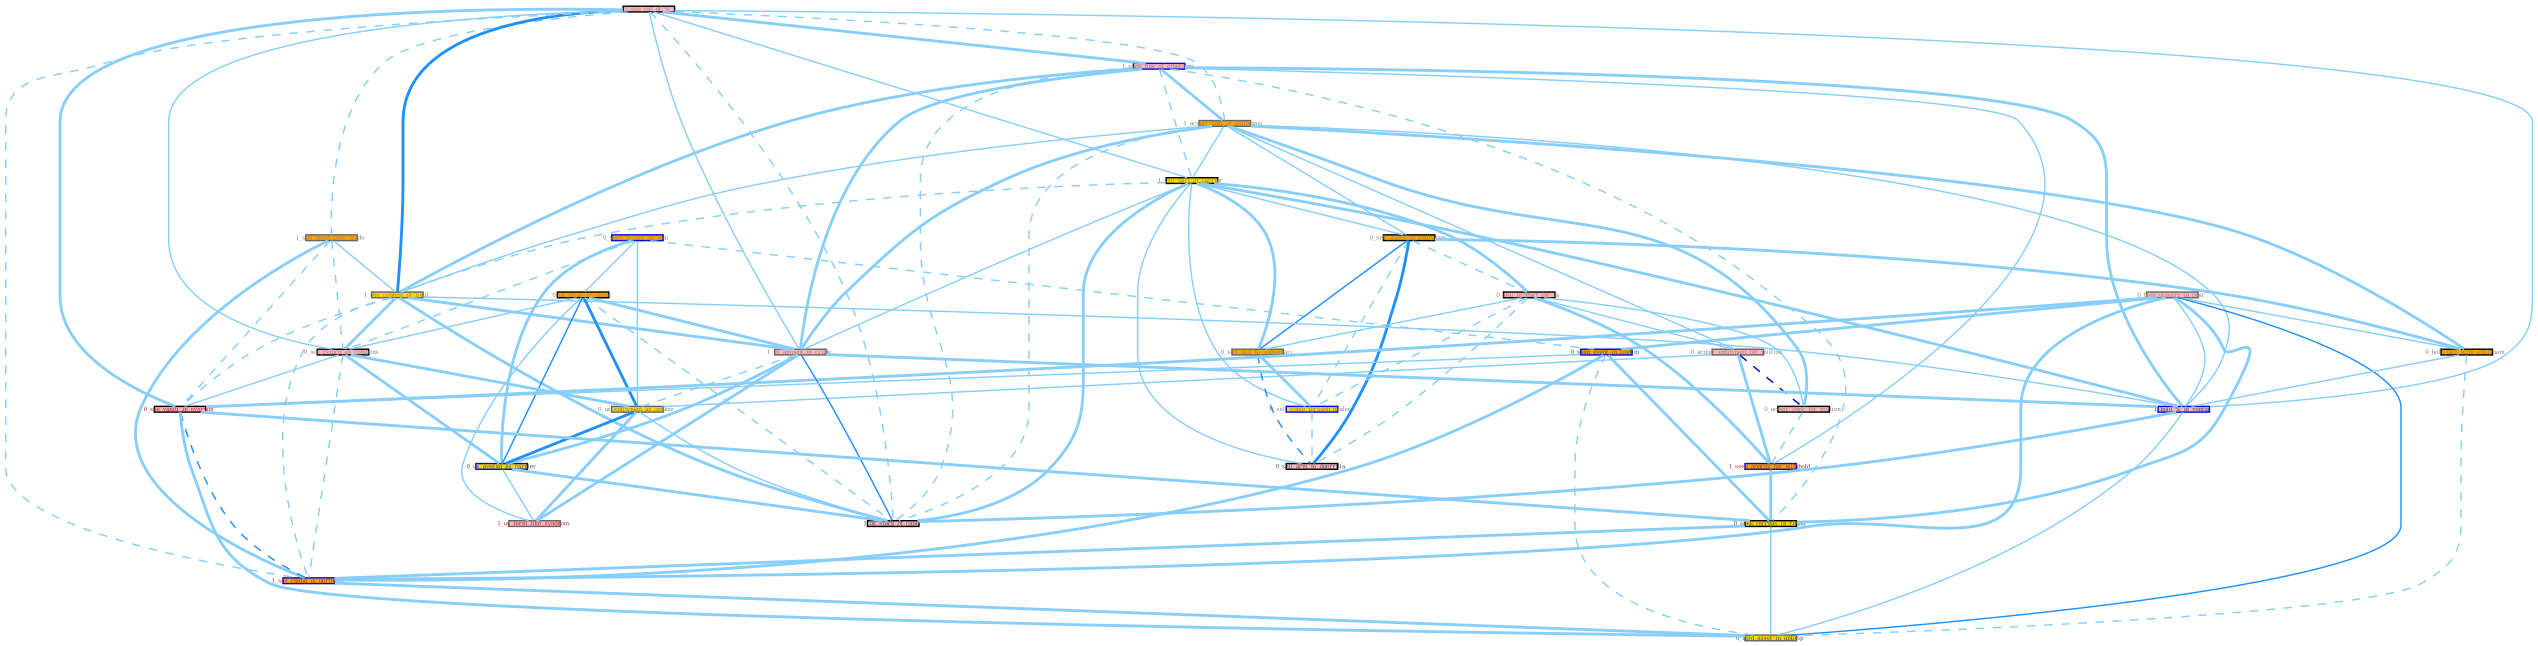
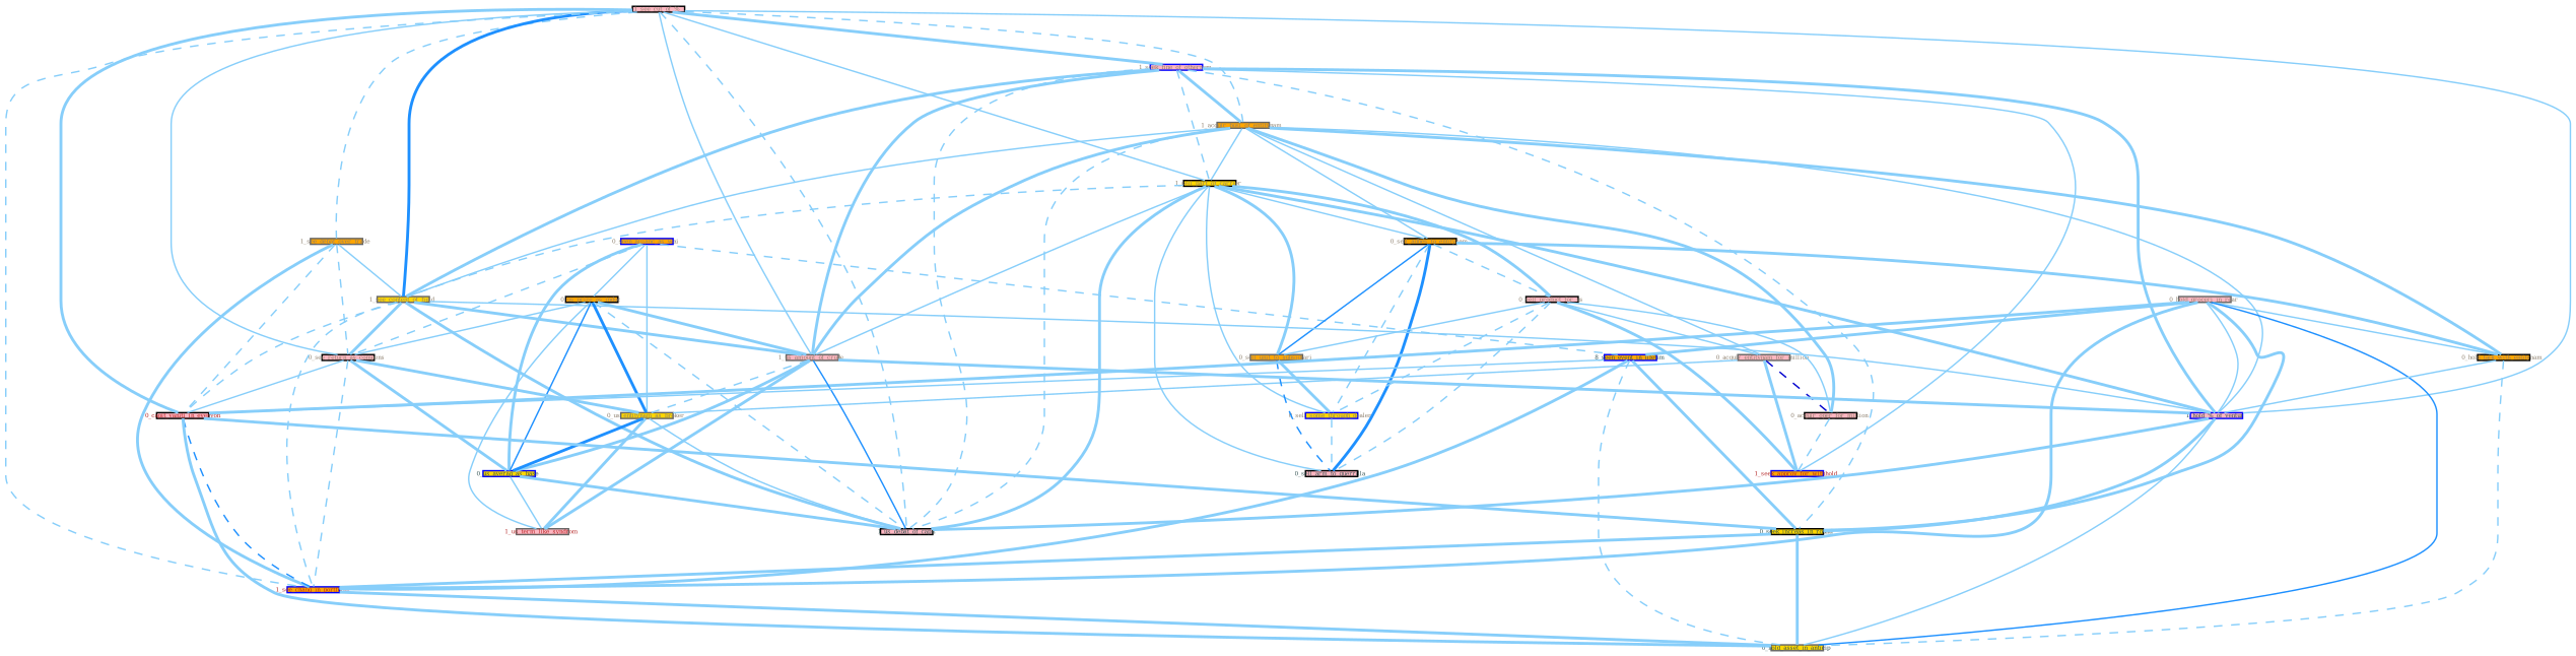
  graph {
    node [color=black fillcolor=lightpink fixedsize=true fontcolor="#8b7d6b" fontsize=4 shape=polygon style=filled]
    edge [color="#87cefa" style=bold w=1]
    "0_seen_allianc_as_wai " [color=blue fillcolor=orange height=.06 width=.5]
    "1_see_cut_of_% " [height=.06 width=.5]
    "1_seek_fine_of_othernum " [color=blue height=.06 width=.5]
    "1_acquir_busi_of_entitynam " [color=gray40 fillcolor=orange height=.06 width=.5]
    "1_sell_part_of_carrier " [fillcolor=gold height=.06 width=.5]
    "0_sell_adhes_to_entitynam " [fillcolor=orange height=.06 width=.5]
    "1_see_debat_over_trade " [color=gray40 fillcolor=orange height=.06 width=.5]
    "1_see_content_of_field " [color=gray40 fillcolor=gold height=.06 width=.5]
    "0_sell_product_for_us " [height=.06 width=.5]
    "0_us_prize_as_induc " [fillcolor=orange height=.06 width=.5]
    "0_acquir_entitynam_for_million " [color=gray40 height=.06 width=.5]
    "0_sell_unit_to_subsidiari " [color=gray40 fillcolor=orange height=.06 width=.5]
    "0_hold_groceri_in_rear " [color=gray40 height=.06 width=.5]
    "0_hold_talk_with_entitynam " [fillcolor=orange height=.06 width=.5]
    "1_us_amount_of_crude " [color=gray40 height=.06 width=.5]
    "0_see_return_as_compens " [height=.06 width=.5]
    "0_us_entitynam_as_broker " [color=gray40 fillcolor=gold height=.06 width=.5]
    "0_sell_some_through_dealer " [color=blue fillcolor=gold height=.06 width=.5]
    "0_acquir_oper_for_million " [height=.06 width=.5]
    "1_us_term_like_syndrom " [color=gray40 fontcolor="#b22222" height=.06 width=.5]
    "1_seek_approv_for_withhold " [color=blue fillcolor=orange fontcolor="#b22222" height=.06 width=.5]
-   "0_see_vaniti_in_everyon " [fontcolor="#b22222" height=.06 width=.5]
-   "0_seen_event_in_lifetim " [color=blue fillcolor=orange fontcolor="#2f4f4f" height=.06 width=.5]
-   "0_us_averag_as_base " [color=blue fillcolor=gold fontcolor="#2f4f4f" height=.06 width=.5 label="0_us_averag_as_carrier"]
+   "0_see_vaniti_in_everyon " [fontcolor="#b22222" height=.06 width=.5 label="0_capit_vaniti_in_everyon"]
+   "0_seen_event_in_lifetim " [color=blue fillcolor=orange fontcolor="#2f4f4f" height=.06 width=.5 label="8_seen_event_in_lifetim"]
+   "0_us_averag_as_base " [color=blue fillcolor=gold fontcolor="#2f4f4f" height=.06 width=.5]
    "1_hold_%_of_ventur " [color=blue fontcolor="#2f4f4f" height=.06 width=.5]
-   "1_us_stock_of_capit " [fontcolor="#2f4f4f" height=.06 width=.5]
+   "1_us_stock_of_capit " [fontcolor="#2f4f4f" height=.06 width=.5 label="1_us_debat_of_capit"]
    "1_see_chang_in_portfolio " [color=blue fillcolor=orange fontcolor="#b22222" height=.06 width=.5]
    "0_seek_increas_in_round " [fillcolor=gold fontcolor="#2f4f4f" height=.06 width=.5]
    "0_sell_arm_to_guerrilla " [fontcolor="#2f4f4f" height=.06 width=.5]
    "0_hold_asset_in_anticip " [color=gray40 fillcolor=gold fontcolor="#2f4f4f" height=.06 width=.5]
    subgraph sub_1 {
      "0_seen_allianc_as_wai "
      "1_see_cut_of_% "
      "1_seek_fine_of_othernum "
      "1_acquir_busi_of_entitynam "
      "1_sell_part_of_carrier "
      "0_sell_adhes_to_entitynam "
      "1_see_debat_over_trade "
      "1_see_content_of_field "
      "0_sell_product_for_us "
      "0_us_prize_as_induc "
      "0_acquir_entitynam_for_million "
      "0_sell_unit_to_subsidiari "
      "0_hold_groceri_in_rear "
      "0_hold_talk_with_entitynam "
      "1_us_amount_of_crude "
      "0_see_return_as_compens "
      "0_us_entitynam_as_broker "
      "0_sell_some_through_dealer "
      "0_acquir_oper_for_million "
    }
    subgraph sub_2 {
      "1_us_term_like_syndrom "
      "1_seek_approv_for_withhold "
      "0_see_vaniti_in_everyon "
    }
    "0_seen_allianc_as_wai " -- "0_us_prize_as_induc " [style=solid]
    "0_seen_allianc_as_wai " -- "0_see_return_as_compens " [style=dashed]
    "0_seen_allianc_as_wai " -- "0_us_entitynam_as_broker " [style=solid]
    "0_seen_allianc_as_wai " -- "0_seen_event_in_lifetim " [style=dashed]
    "0_seen_allianc_as_wai " -- "0_us_averag_as_base "
    "1_see_cut_of_% " -- "1_seek_fine_of_othernum "
    "1_see_cut_of_% " -- "1_acquir_busi_of_entitynam " [style=dashed]
    "1_see_cut_of_% " -- "1_sell_part_of_carrier " [style=solid]
    "1_see_cut_of_% " -- "1_see_debat_over_trade " [style=dashed]
    "1_see_cut_of_% " -- "1_see_content_of_field " [color="#1e90ff" w=2]
    "1_see_cut_of_% " -- "1_us_amount_of_crude " [style=solid]
    "1_see_cut_of_% " -- "0_see_return_as_compens " [style=solid]
    "1_see_cut_of_% " -- "0_see_vaniti_in_everyon "
    "1_see_cut_of_% " -- "1_hold_%_of_ventur " [style=solid]
    "1_see_cut_of_% " -- "1_us_stock_of_capit " [style=dashed]
    "1_see_cut_of_% " -- "1_see_chang_in_portfolio " [style=dashed]
    "1_seek_fine_of_othernum " -- "1_acquir_busi_of_entitynam "
    "1_seek_fine_of_othernum " -- "1_sell_part_of_carrier " [style=dashed]
    "1_seek_fine_of_othernum " -- "1_see_content_of_field "
    "1_seek_fine_of_othernum " -- "1_us_amount_of_crude "
    "1_seek_fine_of_othernum " -- "1_seek_approv_for_withhold " [style=solid]
    "1_seek_fine_of_othernum " -- "1_hold_%_of_ventur "
    "1_seek_fine_of_othernum " -- "1_us_stock_of_capit " [style=dashed]
    "1_seek_fine_of_othernum " -- "0_seek_increas_in_round " [style=dashed]
    "1_acquir_busi_of_entitynam " -- "1_sell_part_of_carrier " [style=solid]
    "1_acquir_busi_of_entitynam " -- "0_sell_adhes_to_entitynam " [style=solid]
    "1_acquir_busi_of_entitynam " -- "1_see_content_of_field " [style=solid]
    "1_acquir_busi_of_entitynam " -- "0_acquir_entitynam_for_million " [style=solid]
    "1_acquir_busi_of_entitynam " -- "0_hold_talk_with_entitynam "
    "1_acquir_busi_of_entitynam " -- "1_us_amount_of_crude "
    "1_acquir_busi_of_entitynam " -- "0_acquir_oper_for_million "
    "1_acquir_busi_of_entitynam " -- "1_hold_%_of_ventur " [style=solid]
    "1_acquir_busi_of_entitynam " -- "1_us_stock_of_capit " [style=dashed]
    "1_sell_part_of_carrier " -- "0_sell_adhes_to_entitynam " [style=solid]
    "1_sell_part_of_carrier " -- "1_see_content_of_field " [style=dashed]
    "1_sell_part_of_carrier " -- "0_sell_product_for_us "
    "1_sell_part_of_carrier " -- "0_sell_unit_to_subsidiari "
    "1_sell_part_of_carrier " -- "1_us_amount_of_crude " [style=solid]
    "1_sell_part_of_carrier " -- "0_sell_some_through_dealer " [style=solid]
    "1_sell_part_of_carrier " -- "1_hold_%_of_ventur "
    "1_sell_part_of_carrier " -- "1_us_stock_of_capit "
    "1_sell_part_of_carrier " -- "0_sell_arm_to_guerrilla " [style=solid]
    "0_sell_adhes_to_entitynam " -- "0_sell_product_for_us " [style=dashed]
    "0_sell_adhes_to_entitynam " -- "0_sell_unit_to_subsidiari " [color="#1e90ff" style=solid w=2]
    "0_sell_adhes_to_entitynam " -- "0_hold_talk_with_entitynam "
    "0_sell_adhes_to_entitynam " -- "0_sell_some_through_dealer " [style=dashed]
    "0_sell_adhes_to_entitynam " -- "0_sell_arm_to_guerrilla " [color="#1e90ff" w=2]
    "1_see_debat_over_trade " -- "1_see_content_of_field " [style=solid]
    "1_see_debat_over_trade " -- "0_see_return_as_compens " [style=dashed]
    "1_see_debat_over_trade " -- "0_see_vaniti_in_everyon " [style=dashed]
    "1_see_debat_over_trade " -- "1_see_chang_in_portfolio "
    "1_see_content_of_field " -- "1_us_amount_of_crude "
    "1_see_content_of_field " -- "0_see_return_as_compens "
    "1_see_content_of_field " -- "0_see_vaniti_in_everyon " [style=dashed]
    "1_see_content_of_field " -- "1_hold_%_of_ventur " [style=solid]
    "1_see_content_of_field " -- "1_us_stock_of_capit "
    "1_see_content_of_field " -- "1_see_chang_in_portfolio " [style=dashed]
    "0_sell_product_for_us " -- "0_acquir_entitynam_for_million " [style=solid]
    "0_sell_product_for_us " -- "0_sell_unit_to_subsidiari " [style=solid]
    "0_sell_product_for_us " -- "0_sell_some_through_dealer " [style=dashed]
    "0_sell_product_for_us " -- "0_acquir_oper_for_million " [style=solid]
    "0_sell_product_for_us " -- "1_seek_approv_for_withhold "
    "0_sell_product_for_us " -- "0_sell_arm_to_guerrilla " [style=dashed]
    "0_us_prize_as_induc " -- "1_us_amount_of_crude "
    "0_us_prize_as_induc " -- "0_see_return_as_compens " [style=solid]
    "0_us_prize_as_induc " -- "0_us_entitynam_as_broker " [color="#1e90ff" w=2]
    "0_us_prize_as_induc " -- "1_us_term_like_syndrom " [style=solid]
    "0_us_prize_as_induc " -- "0_us_averag_as_base " [color="#1e90ff" style=solid w=2]
    "0_us_prize_as_induc " -- "1_us_stock_of_capit " [style=dashed]
    "0_acquir_entitynam_for_million " -- "0_us_entitynam_as_broker " [style=solid]
    "0_acquir_entitynam_for_million " -- "0_acquir_oper_for_million " [color="#0000cd" style=dashed w=3]
    "0_acquir_entitynam_for_million " -- "1_seek_approv_for_withhold "
    "0_sell_unit_to_subsidiari " -- "0_sell_some_through_dealer "
    "0_sell_unit_to_subsidiari " -- "0_sell_arm_to_guerrilla " [color="#1e90ff" style=dashed w=2]
    "0_hold_groceri_in_rear " -- "0_hold_talk_with_entitynam " [style=solid]
    "0_hold_groceri_in_rear " -- "0_see_vaniti_in_everyon "
    "0_hold_groceri_in_rear " -- "0_seen_event_in_lifetim "
    "0_hold_groceri_in_rear " -- "1_hold_%_of_ventur " [style=solid]
    "0_hold_groceri_in_rear " -- "1_see_chang_in_portfolio "
    "0_hold_groceri_in_rear " -- "0_seek_increas_in_round "
    "0_hold_groceri_in_rear " -- "0_hold_asset_in_anticip " [color="#1e90ff" style=solid w=2]
    "0_hold_talk_with_entitynam " -- "1_hold_%_of_ventur " [style=solid]
    "0_hold_talk_with_entitynam " -- "0_hold_asset_in_anticip " [style=dashed]
    "1_us_amount_of_crude " -- "0_us_entitynam_as_broker " [style=dashed]
    "1_us_amount_of_crude " -- "1_us_term_like_syndrom "
    "1_us_amount_of_crude " -- "0_us_averag_as_base "
    "1_us_amount_of_crude " -- "1_hold_%_of_ventur "
    "1_us_amount_of_crude " -- "1_us_stock_of_capit " [color="#1e90ff" style=solid w=2]
    "0_see_return_as_compens " -- "0_us_entitynam_as_broker "
    "0_see_return_as_compens " -- "0_see_vaniti_in_everyon " [style=solid]
    "0_see_return_as_compens " -- "0_us_averag_as_base "
    "0_see_return_as_compens " -- "1_see_chang_in_portfolio " [style=dashed]
    "0_us_entitynam_as_broker " -- "1_us_term_like_syndrom "
    "0_us_entitynam_as_broker " -- "0_us_averag_as_base " [color="#1e90ff" w=2]
    "0_us_entitynam_as_broker " -- "1_us_stock_of_capit " [style=solid]
    "0_sell_some_through_dealer " -- "0_sell_arm_to_guerrilla " [style=dashed]
    "0_acquir_oper_for_million " -- "1_seek_approv_for_withhold " [style=dashed]
-   "1_seek_approv_for_withhold " -- "0_seek_increas_in_round "
+   "1_hold_%_of_ventur " -- "0_seek_increas_in_round "
    "0_see_vaniti_in_everyon " -- "1_see_chang_in_portfolio " [color="#1e90ff" style=dashed w=2]
    "0_see_vaniti_in_everyon " -- "0_seek_increas_in_round "
    "0_see_vaniti_in_everyon " -- "0_hold_asset_in_anticip "
    "0_seen_event_in_lifetim " -- "0_see_vaniti_in_everyon " [style=solid]
    "0_seen_event_in_lifetim " -- "1_see_chang_in_portfolio "
    "0_seen_event_in_lifetim " -- "0_seek_increas_in_round "
    "0_seen_event_in_lifetim " -- "0_hold_asset_in_anticip " [style=dashed]
    "0_us_averag_as_base " -- "1_us_term_like_syndrom " [style=solid]
    "0_us_averag_as_base " -- "1_us_stock_of_capit "
    "1_hold_%_of_ventur " -- "1_us_stock_of_capit "
    "1_hold_%_of_ventur " -- "0_hold_asset_in_anticip " [style=solid]
    "1_see_chang_in_portfolio " -- "0_hold_asset_in_anticip "
    "0_seek_increas_in_round " -- "1_see_chang_in_portfolio "
-   "0_seek_increas_in_round " -- "0_hold_asset_in_anticip " [style=solid]
+   "0_seek_increas_in_round " -- "0_hold_asset_in_anticip "
  }
